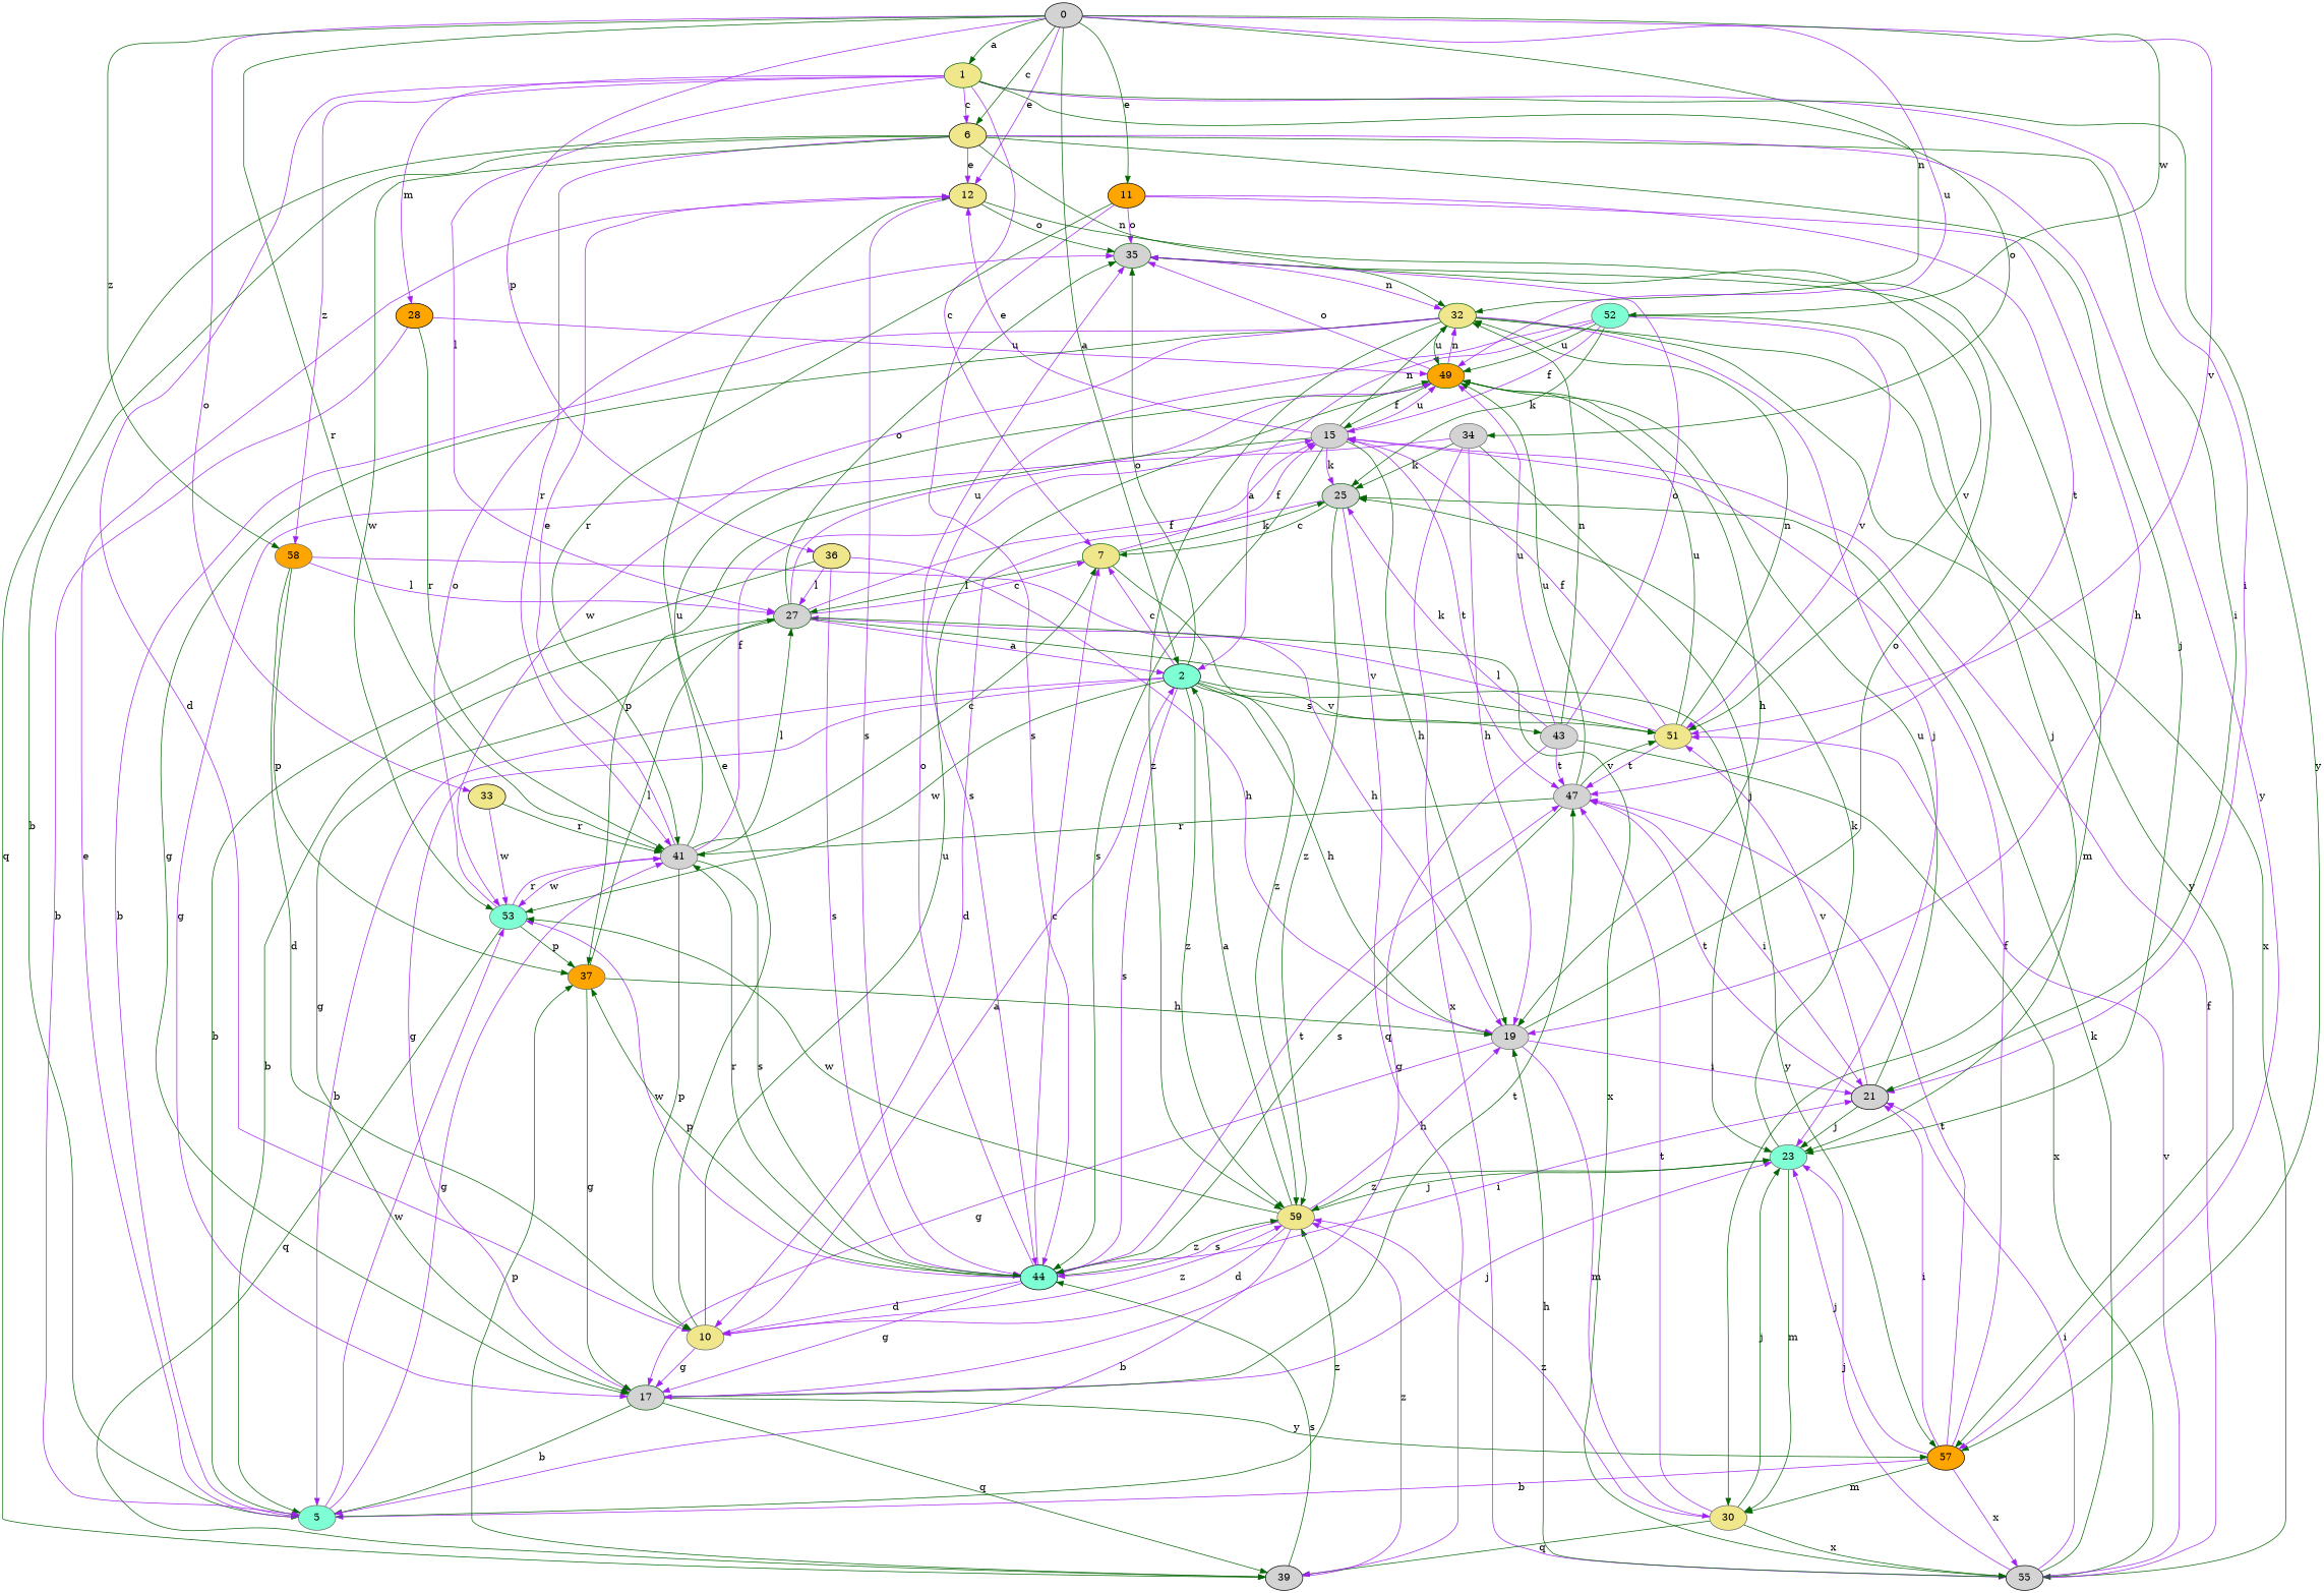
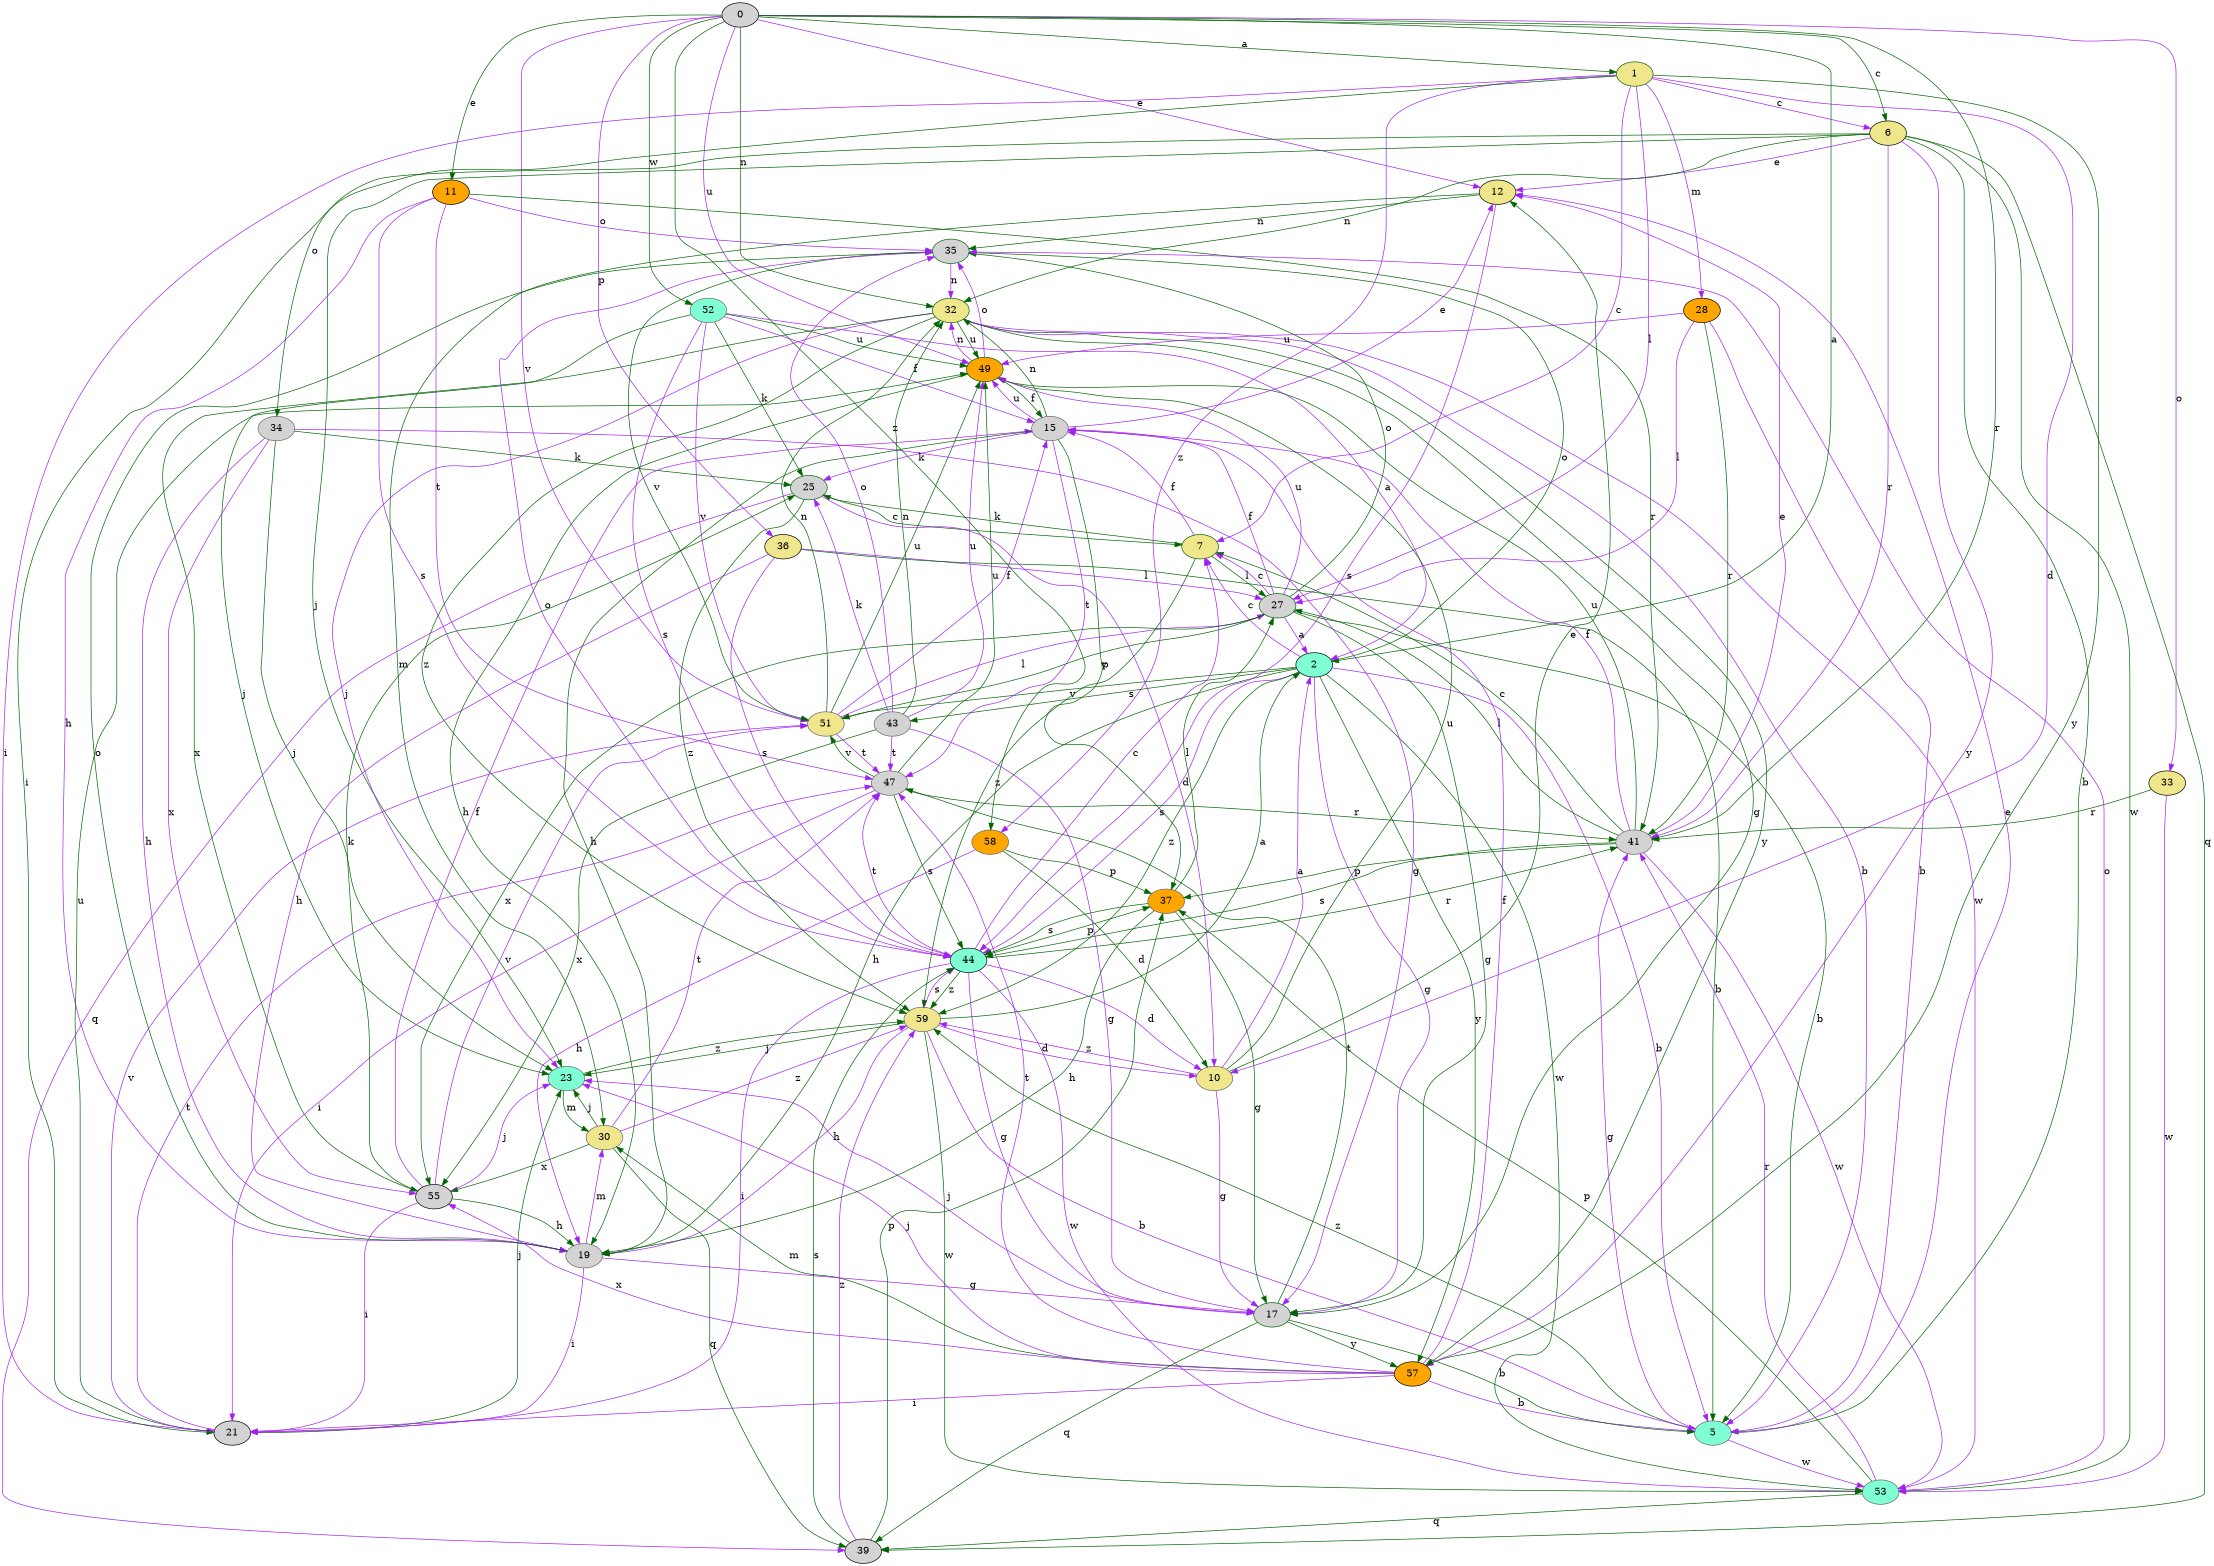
  strict digraph {
    node [color=gray40 fillcolor=lightgrey style=filled]
    edge [color=purple]
    0 [color=black]
    1 [color=darkgreen fillcolor=khaki]
    2 [color=black fillcolor=aquamarine]
    6 [color=black fillcolor=khaki]
    11 [color=black fillcolor=orange]
    12 [color=black fillcolor=khaki]
    32 [color=darkgreen fillcolor=khaki]
    33 [color=black fillcolor=khaki]
    36 [color=black fillcolor=khaki]
    41
    49 [color=darkgreen fillcolor=orange]
    51 [fillcolor=khaki]
    52 [fillcolor=aquamarine]
    58 [fillcolor=orange]
    7 [color=darkgreen fillcolor=khaki]
    10 [fillcolor=khaki]
    21 [color=black]
    27 [color=darkgreen]
    28 [color=black fillcolor=orange]
    34
    57 [color=black fillcolor=orange]
    5 [fillcolor=aquamarine]
    17 [color=darkgreen]
    19
    35 [color=darkgreen]
    43
    44 [color=black fillcolor=aquamarine]
    53 [fillcolor=aquamarine]
    59 [fillcolor=khaki]
    23 [fillcolor=aquamarine]
    39 [color=black]
    47
    30 [fillcolor=khaki]
    55 [color=black]
    15
    37 [fillcolor=orange]
    25 [color=darkgreen]
    0 -> 1 [color=darkgreen label=a]
    0 -> 2 [color=darkgreen label=a]
    0 -> 6 [color=darkgreen label=c]
    0 -> 11 [color=darkgreen label=e]
    0 -> 12 [label=e]
    0 -> 32 [color=darkgreen label=n]
    0 -> 33 [label=o]
    0 -> 36 [label=p]
    0 -> 41 [color=darkgreen label=r]
    0 -> 49 [label=u]
    0 -> 51 [label=v]
    0 -> 52 [color=darkgreen label=w]
    0 -> 58 [color=darkgreen label=z]
    1 -> 6 [label=c]
    1 -> 58 [label=z]
    1 -> 7 [label=c]
    1 -> 10 [label=d]
    1 -> 21 [label=i]
    1 -> 27 [label=l]
    1 -> 28 [label=m]
    1 -> 34 [color=darkgreen label=o]
    1 -> 57 [color=darkgreen label=y]
    2 -> 51 [color=darkgreen label=v]
    2 -> 7 [label=c]
    2 -> 57 [color=darkgreen label=y]
    2 -> 5 [label=b]
    2 -> 17 [label=g]
    2 -> 19 [color=darkgreen label=h]
    2 -> 35 [color=darkgreen label=o]
    2 -> 43 [color=darkgreen label=s]
    2 -> 44 [label=s]
    2 -> 53 [color=darkgreen label=w]
    2 -> 59 [color=darkgreen label=z]
    6 -> 12 [label=e]
    6 -> 32 [color=darkgreen label=n]
    6 -> 41 [label=r]
    6 -> 21 [color=darkgreen label=i]
    6 -> 57 [label=y]
    6 -> 5 [color=darkgreen label=b]
    6 -> 53 [color=darkgreen label=w]
    6 -> 23 [color=darkgreen label=j]
    6 -> 39 [color=darkgreen label=q]
    11 -> 41 [color=darkgreen label=r]
    11 -> 19 [label=h]
    11 -> 35 [label=o]
    11 -> 44 [label=s]
    11 -> 47 [label=t]
-   12 -> 35 [color=darkgreen label=o]
+   12 -> 35 [color=darkgreen label=n]
    12 -> 44 [label=s]
    12 -> 30 [color=darkgreen label=m]
    32 -> 49 [color=darkgreen label=u]
    32 -> 57 [color=darkgreen label=y]
    32 -> 5 [label=b]
    32 -> 17 [color=darkgreen label=g]
    32 -> 53 [label=w]
    32 -> 59 [color=darkgreen label=z]
    32 -> 23 [label=j]
    32 -> 55 [color=darkgreen label=x]
    33 -> 41 [color=darkgreen label=r]
    33 -> 53 [label=w]
    36 -> 27 [label=l]
    36 -> 5 [color=darkgreen label=b]
    36 -> 19 [label=h]
    36 -> 44 [label=s]
    41 -> 12 [label=e]
    41 -> 49 [color=darkgreen label=u]
    41 -> 7 [color=darkgreen label=c]
    41 -> 27 [color=darkgreen label=l]
    41 -> 44 [color=darkgreen label=s]
    41 -> 53 [label=w]
    41 -> 15 [label=f]
-   41 -> 10 [color=darkgreen label=p]
+   41 -> 37 [color=darkgreen label=p]
    49 -> 32 [label=n]
    49 -> 19 [color=darkgreen label=h]
    49 -> 35 [label=o]
    49 -> 15 [color=darkgreen label=f]
    51 -> 32 [color=darkgreen label=n]
    51 -> 49 [color=darkgreen label=u]
    51 -> 27 [label=l]
    51 -> 47 [label=t]
    51 -> 15 [label=f]
    52 -> 2 [label=a]
    52 -> 49 [color=darkgreen label=u]
    52 -> 51 [label=v]
    52 -> 44 [label=s]
    52 -> 23 [color=darkgreen label=j]
    52 -> 15 [label=f]
    52 -> 25 [color=darkgreen label=k]
    58 -> 10 [color=darkgreen label=d]
-   58 -> 27 [label=l]
+   28 -> 27 [label=l]
    58 -> 19 [label=h]
    58 -> 37 [color=darkgreen label=p]
    7 -> 27 [color=darkgreen label=l]
    7 -> 59 [color=darkgreen label=z]
    7 -> 15 [label=f]
    7 -> 25 [color=darkgreen label=k]
    10 -> 2 [label=a]
    10 -> 12 [color=darkgreen label=e]
    10 -> 49 [color=darkgreen label=u]
    10 -> 17 [label=g]
    10 -> 59 [label=z]
    21 -> 49 [color=darkgreen label=u]
    21 -> 51 [label=v]
    21 -> 23 [color=darkgreen label=j]
    21 -> 47 [label=t]
    27 -> 2 [label=a]
    27 -> 49 [label=u]
    27 -> 51 [color=darkgreen label=v]
    27 -> 7 [label=c]
    27 -> 5 [color=darkgreen label=b]
    27 -> 17 [color=darkgreen label=g]
    27 -> 35 [color=darkgreen label=o]
    27 -> 55 [color=darkgreen label=x]
    27 -> 15 [label=f]
    28 -> 41 [color=darkgreen label=r]
    28 -> 49 [label=u]
    28 -> 5 [label=b]
    34 -> 17 [label=g]
    34 -> 19 [label=h]
    34 -> 23 [color=darkgreen label=j]
    34 -> 55 [label=x]
    34 -> 25 [color=darkgreen label=k]
    57 -> 21 [label=i]
    57 -> 5 [label=b]
    57 -> 23 [label=j]
    57 -> 47 [label=t]
    57 -> 30 [color=darkgreen label=m]
    57 -> 55 [label=x]
    57 -> 15 [label=f]
    5 -> 12 [label=e]
    5 -> 41 [label=g]
    5 -> 53 [label=w]
    5 -> 59 [color=darkgreen label=z]
    17 -> 57 [color=darkgreen label=y]
    17 -> 5 [color=darkgreen label=b]
    17 -> 23 [label=j]
    17 -> 39 [color=darkgreen label=q]
    17 -> 47 [color=darkgreen label=t]
    19 -> 21 [label=i]
    19 -> 17 [label=g]
    19 -> 35 [color=darkgreen label=o]
    19 -> 30 [label=m]
    35 -> 32 [label=n]
    35 -> 51 [color=darkgreen label=v]
    43 -> 32 [color=darkgreen label=n]
    43 -> 49 [label=u]
    43 -> 17 [label=g]
    43 -> 35 [label=o]
    43 -> 47 [label=t]
    43 -> 55 [color=darkgreen label=x]
    43 -> 25 [label=k]
    44 -> 41 [color=darkgreen label=r]
    44 -> 7 [label=c]
    44 -> 10 [label=d]
    44 -> 21 [label=i]
    44 -> 17 [label=g]
    44 -> 35 [label=o]
    44 -> 53 [label=w]
    44 -> 59 [color=darkgreen label=z]
    44 -> 47 [label=t]
    44 -> 37 [color=darkgreen label=p]
    53 -> 41 [label=r]
    53 -> 35 [label=o]
    53 -> 39 [color=darkgreen label=q]
    53 -> 37 [color=darkgreen label=p]
    59 -> 2 [color=darkgreen label=a]
    59 -> 10 [label=d]
    59 -> 5 [label=b]
    59 -> 19 [label=h]
    59 -> 44 [label=s]
    59 -> 53 [color=darkgreen label=w]
    59 -> 23 [color=darkgreen label=j]
    23 -> 59 [color=darkgreen label=z]
    23 -> 30 [color=darkgreen label=m]
-   23 -> 25 [color=darkgreen label=k]
    39 -> 44 [color=darkgreen label=s]
    39 -> 59 [label=z]
    39 -> 37 [color=darkgreen label=p]
    47 -> 41 [color=darkgreen label=r]
    47 -> 49 [color=darkgreen label=u]
    47 -> 51 [color=darkgreen label=v]
    47 -> 21 [label=i]
    47 -> 44 [color=darkgreen label=s]
    30 -> 59 [label=z]
    30 -> 23 [color=darkgreen label=j]
    30 -> 39 [color=darkgreen label=q]
    30 -> 47 [label=t]
    30 -> 55 [color=darkgreen label=x]
    55 -> 51 [label=v]
    55 -> 21 [label=i]
    55 -> 19 [color=darkgreen label=h]
    55 -> 23 [label=j]
    55 -> 15 [label=f]
    55 -> 25 [color=darkgreen label=k]
    15 -> 12 [label=e]
    15 -> 32 [color=darkgreen label=n]
    15 -> 49 [label=u]
    15 -> 19 [color=darkgreen label=h]
    15 -> 47 [label=t]
    15 -> 37 [color=darkgreen label=p]
    15 -> 25 [label=k]
    37 -> 27 [color=darkgreen label=l]
    37 -> 17 [color=darkgreen label=g]
    37 -> 19 [color=darkgreen label=h]
-   15 -> 44 [color=darkgreen label=s]
+   37 -> 44 [color=darkgreen label=s]
    25 -> 7 [color=darkgreen label=c]
    25 -> 10 [label=d]
    25 -> 59 [color=darkgreen label=z]
    25 -> 39 [label=q]
  }
